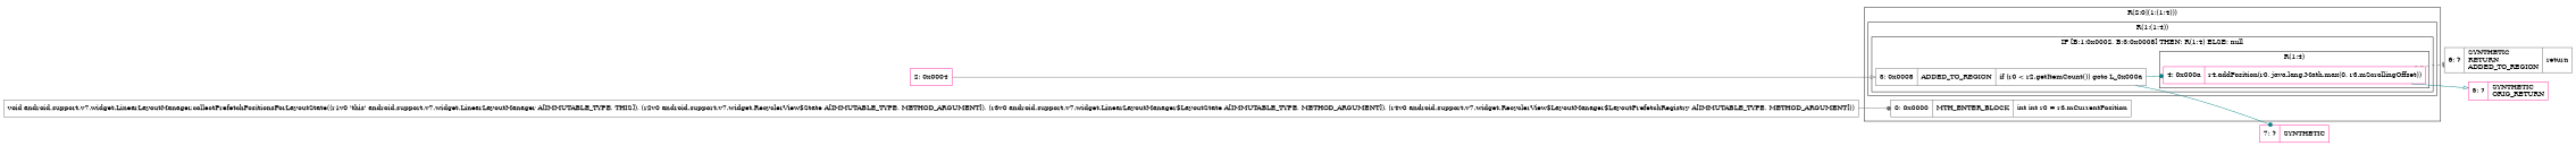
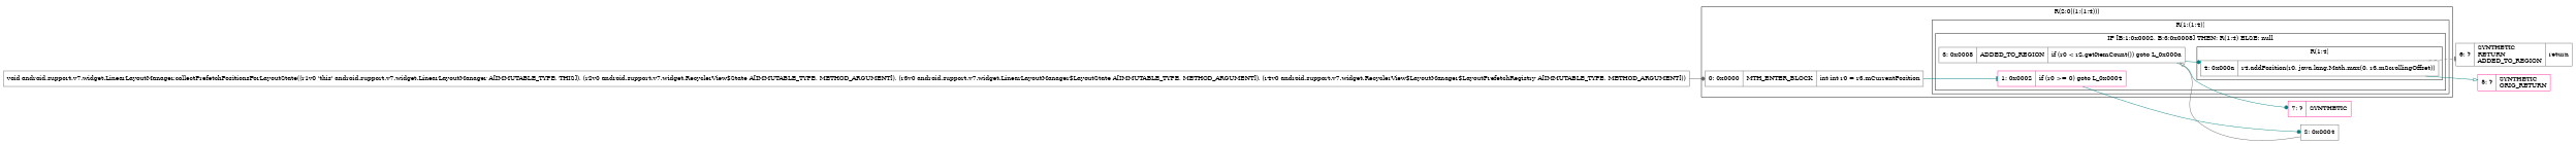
  digraph {
    rankdir=LR
    node [color=gray40 shape=record]
    edge [arrowhead=dot color=teal]
-   n1 [color=deeppink label="{4\:\ 0x000a|r4.addPosition(r0, java.lang.Math.max(0, r3.mScrollingOffset))\l}"]
+   n1 [label="{4\:\ 0x000a|r4.addPosition(r0, java.lang.Math.max(0, r3.mScrollingOffset))\l}"]
+   n2 [color=deeppink label="{1\:\ 0x0002|if (r0 \>= 0) goto L_0x0004\l}"]
    n3 [label="{3\:\ 0x0008|ADDED_TO_REGION\l|if (r0 \< r2.getItemCount()) goto L_0x000a\l}"]
    n4 [label="{0\:\ 0x0000|MTH_ENTER_BLOCK\l|int int r0 = r3.mCurrentPosition\l}"]
    n5 [label="{6\:\ ?|SYNTHETIC\lRETURN\lADDED_TO_REGION\l|return\l}"]
    n6 [color=deeppink label="{5\:\ ?|SYNTHETIC\lORIG_RETURN\l}"]
-   n7 [color=deeppink label="{2\:\ 0x0004}"]
+   n7 [label="{2\:\ 0x0004}"]
    n8 [color=deeppink label="{7\:\ ?|SYNTHETIC\l}"]
    n9 [label="{void android.support.v7.widget.LinearLayoutManager.collectPrefetchPositionsForLayoutState((r1v0 'this' android.support.v7.widget.LinearLayoutManager A[IMMUTABLE_TYPE, THIS]), (r2v0 android.support.v7.widget.RecyclerView$State A[IMMUTABLE_TYPE, METHOD_ARGUMENT]), (r3v0 android.support.v7.widget.LinearLayoutManager$LayoutState A[IMMUTABLE_TYPE, METHOD_ARGUMENT]), (r4v0 android.support.v7.widget.RecyclerView$LayoutManager$LayoutPrefetchRegistry A[IMMUTABLE_TYPE, METHOD_ARGUMENT])) }"]
    subgraph cluster_1 {
      label="R(2:0|(1:(1:4)))"
      n4
      subgraph cluster_2 {
        label="R(1:(1:4))"
        subgraph cluster_3 {
          label="IF [B:1:0x0002, B:3:0x0008] THEN: R(1:4) ELSE: null"
+         n2
          n3
          subgraph cluster_4 {
            label="R(1:4)"
            n1
          }
        }
      }
    }
    n1 -> n5 [arrowhead=tee color=gray40 style=dashed]
    n1 -> n6 [arrowhead=onormal]
+   n2 -> n7
    n3 -> n1
    n3 -> n8 [style=solid]
+   n4 -> n2 [arrowhead=tee]
    n7 -> n3 [arrowhead=onormal color=gray40]
    n9 -> n4 [color=gray40]
  }
